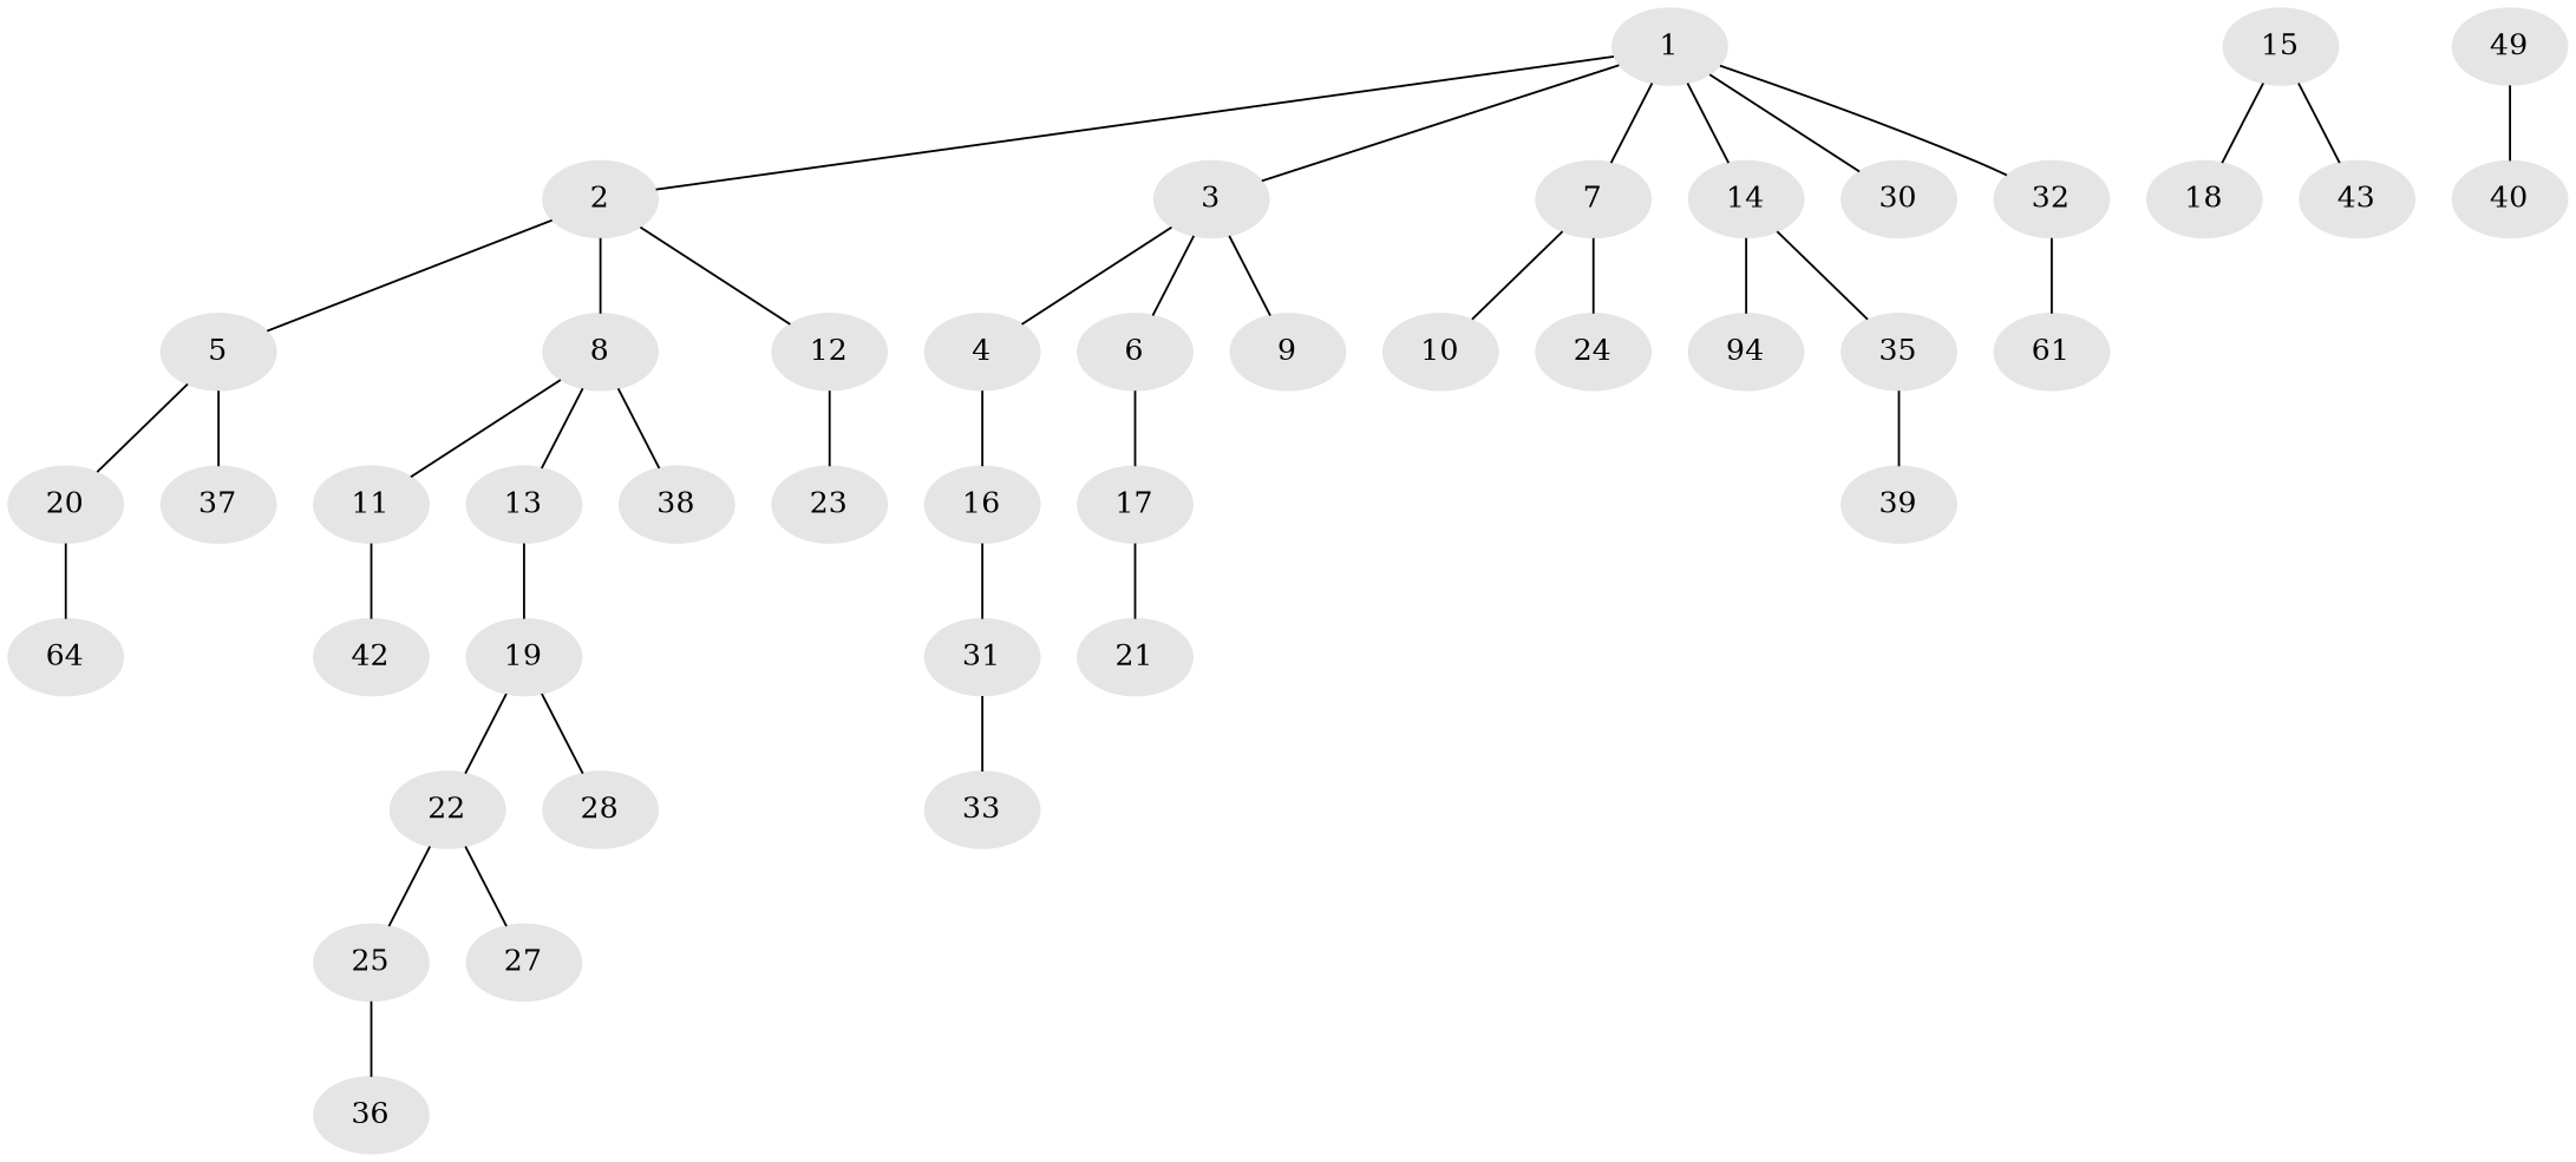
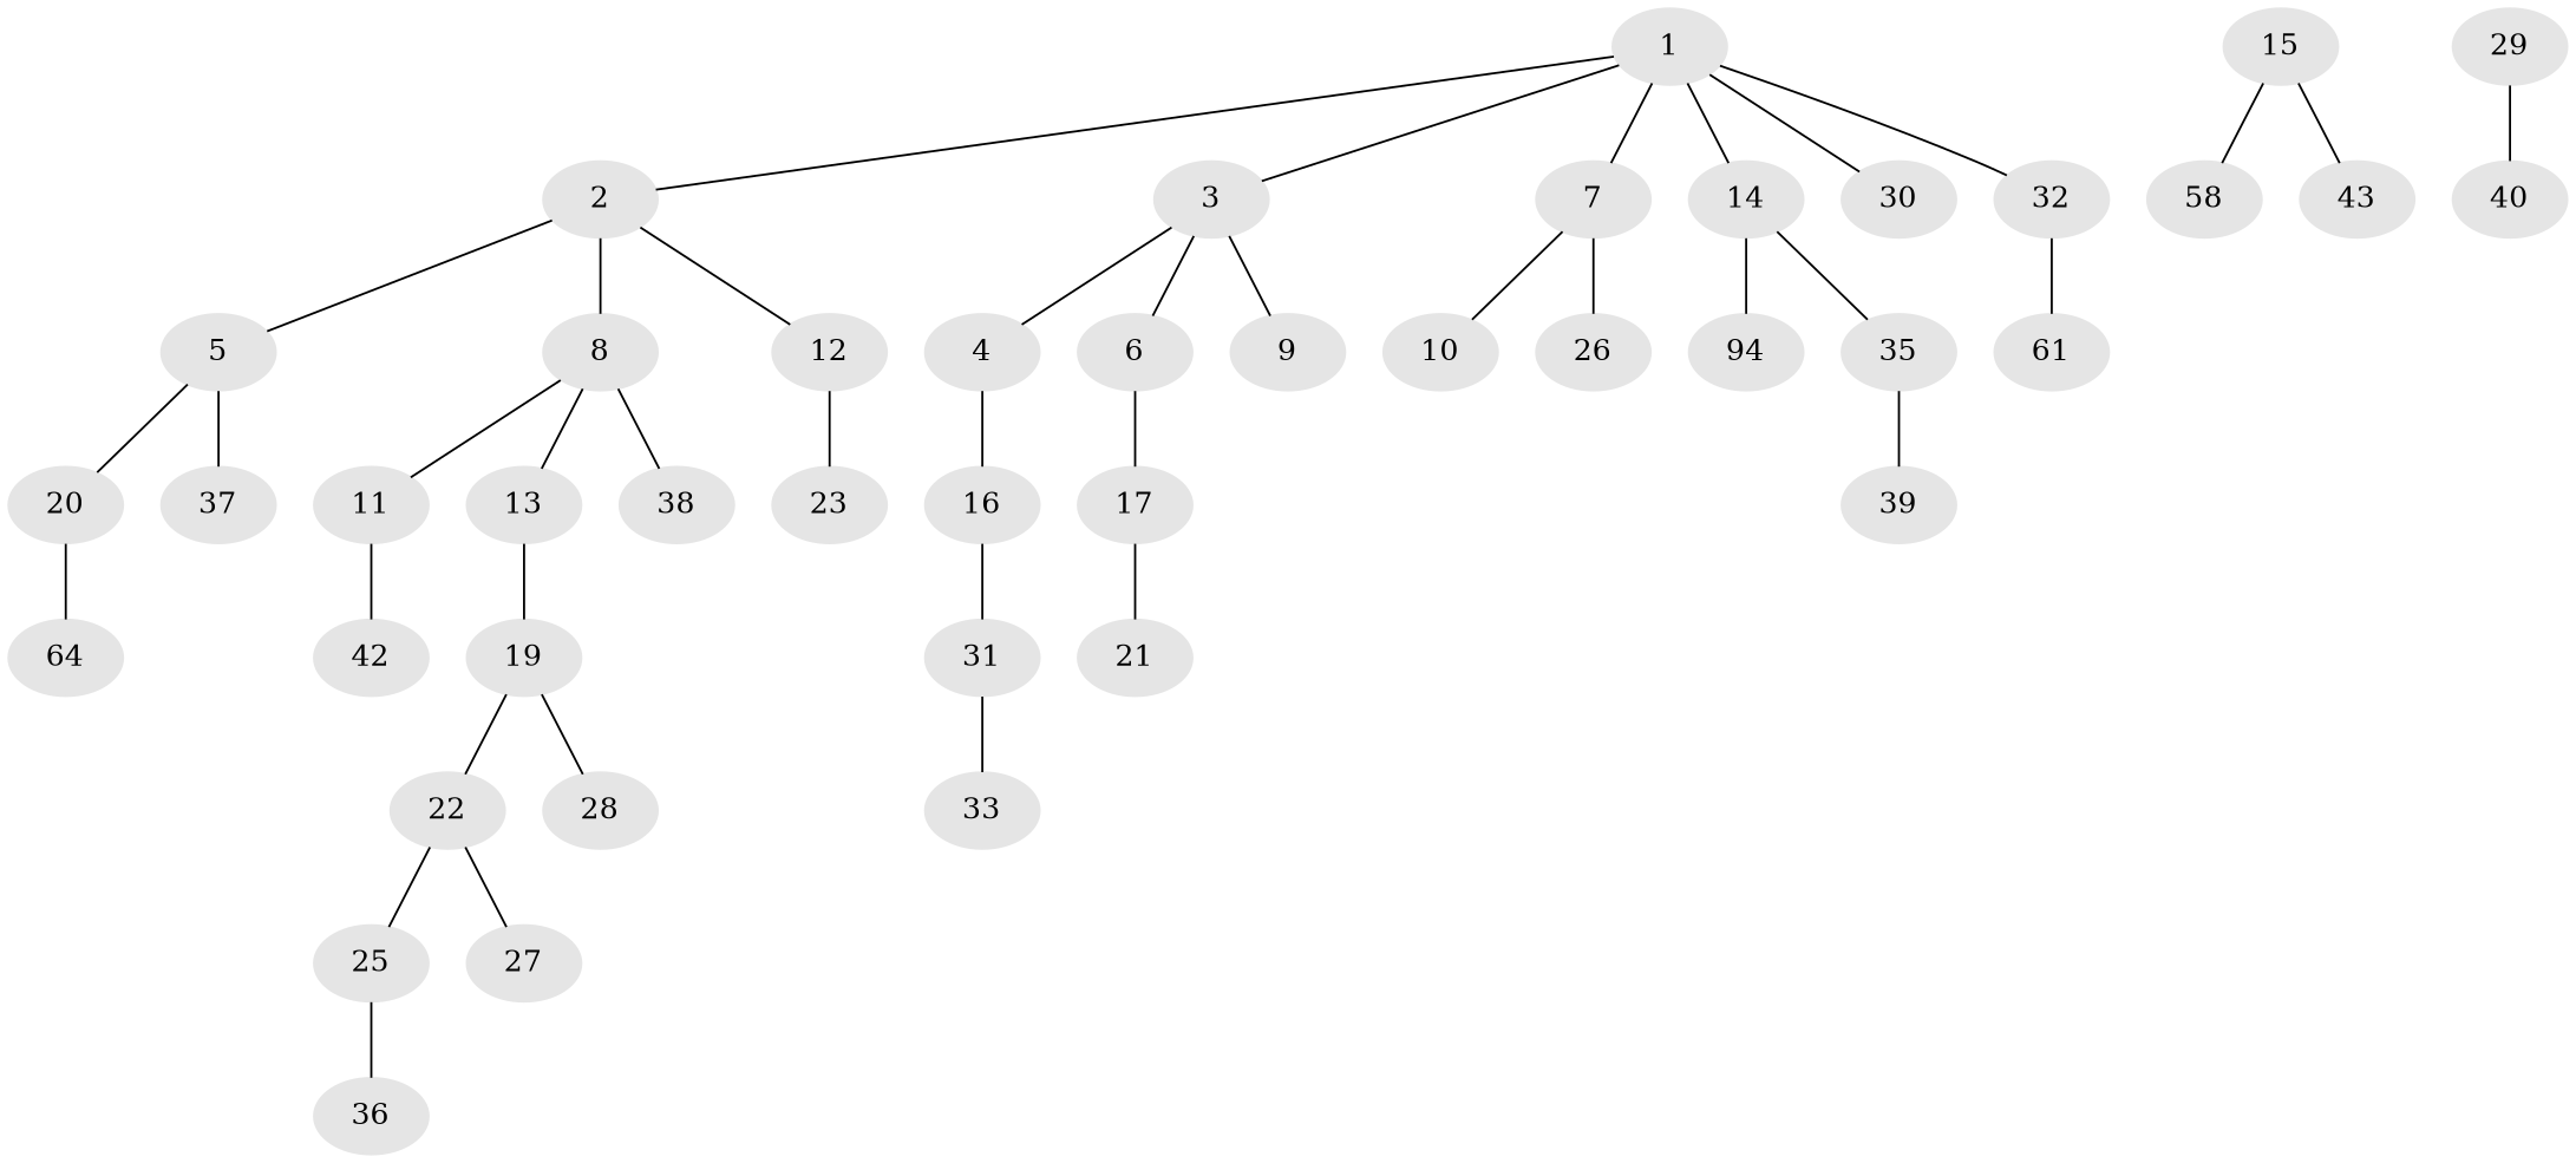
  graph {
    fontname="DejaVu Serif"
    node [color=gray90 fontname="DejaVu Serif" style=filled]
    edge [fontname="DejaVu Serif" weight=1.0]
    1
    2
    3
    7
    14
    30
    32
    5
    8
    12
    4
    6
    9
    10
-   26 [label=24]
+   26
    n16 [label=94]
    35
    n18 [label=61]
    20
    37
    11
    13
    38
    23
    16
    17
    31
    n28 [label=64]
    21
    42
    19
    22
    28
    15
-   18
+   18 [label=58]
    43
    39
    33
    25
    27
-   29 [label=49]
+   29
    40
    36
    1 -- 2
    1 -- 3
    1 -- 7
    1 -- 14
    1 -- 30
    1 -- 32
    2 -- 5
    2 -- 8 [weight=3.0]
    2 -- 12
    3 -- 4
    3 -- 6
    3 -- 9
    7 -- 10
    7 -- 26
    14 -- n16
    14 -- 35
    32 -- n18
    5 -- 20
    5 -- 37
    8 -- 11
    8 -- 13
    8 -- 38
    12 -- 23 [weight=2.0]
    4 -- 16
    6 -- 17
    35 -- 39
    20 -- n28
    11 -- 42
    13 -- 19
    16 -- 31
    17 -- 21
    31 -- 33
    19 -- 22
    19 -- 28
    22 -- 25
    22 -- 27
    15 -- 18
    15 -- 43
    25 -- 36
    29 -- 40
  }
